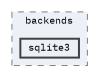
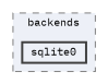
  digraph {
    compound=true
    fontname="IBM Plex Mono"
-   n1 [color=grey25 fillcolor="#edf0f7" fontname="IBM Plex Mono" fontsize=10 height=0.2 label=sqlite3 shape=box style="filled,bold" width=0.4]
+   n1 [color=grey25 fillcolor="#edf0f7" fontname="IBM Plex Mono" fontsize=10 height=0.2 label=sqlite0 shape=box style="filled,bold" width=0.4]
    subgraph cluster_1 {
      bgcolor="#edf0f7"
      fontsize=10
      label=backends
      pencolor=grey50
      style="filled,dashed"
      n1
    }
  }
